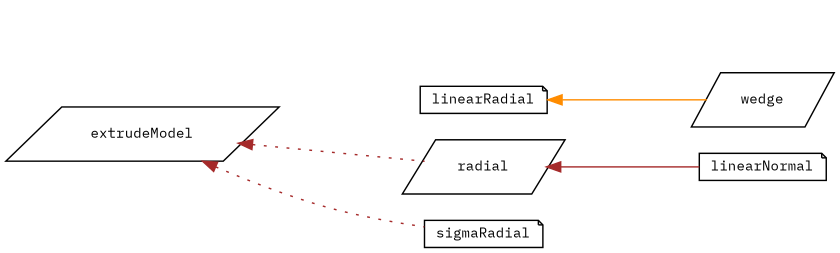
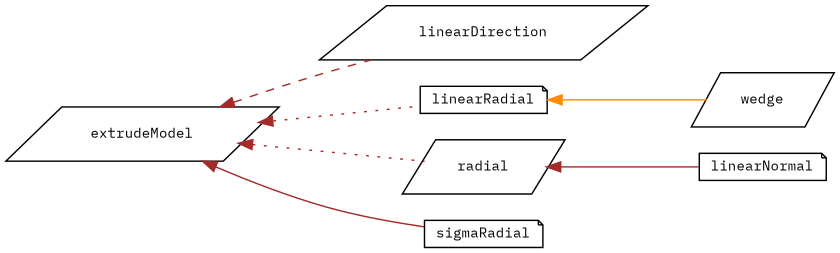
  digraph {
    fontname="IBM Plex Mono"
    rankdir=LR
    node [color=black fontname="IBM Plex Mono" fontsize=10 shape=parallelogram]
    edge [color=brown dir=back fontname="IBM Plex Mono" fontsize=10 labelfontname=FreeSans labelfontsize=10 style=dotted]
    n1 [height=0.2 label=extrudeModel width=0.4]
+   n2 [height=0.2 label=linearDirection width=0.4]
    n3 [height=0.2 label=linearRadial shape=note width=0.4]
    n4 [height=0.2 label=radial width=0.4]
    n5 [height=0.2 label=sigmaRadial shape=note width=0.4]
    n6 [height=0.2 label=linearNormal shape=note width=0.4]
    n7 [height=0.2 label=wedge width=0.4]
+   n1 -> n2 [style=dashed]
+   n1 -> n3
    n1 -> n4
-   n1 -> n5
+   n1 -> n5 [style=solid]
    n3 -> n7 [color=darkorange style=solid]
    n4 -> n6 [style=solid]
  }
